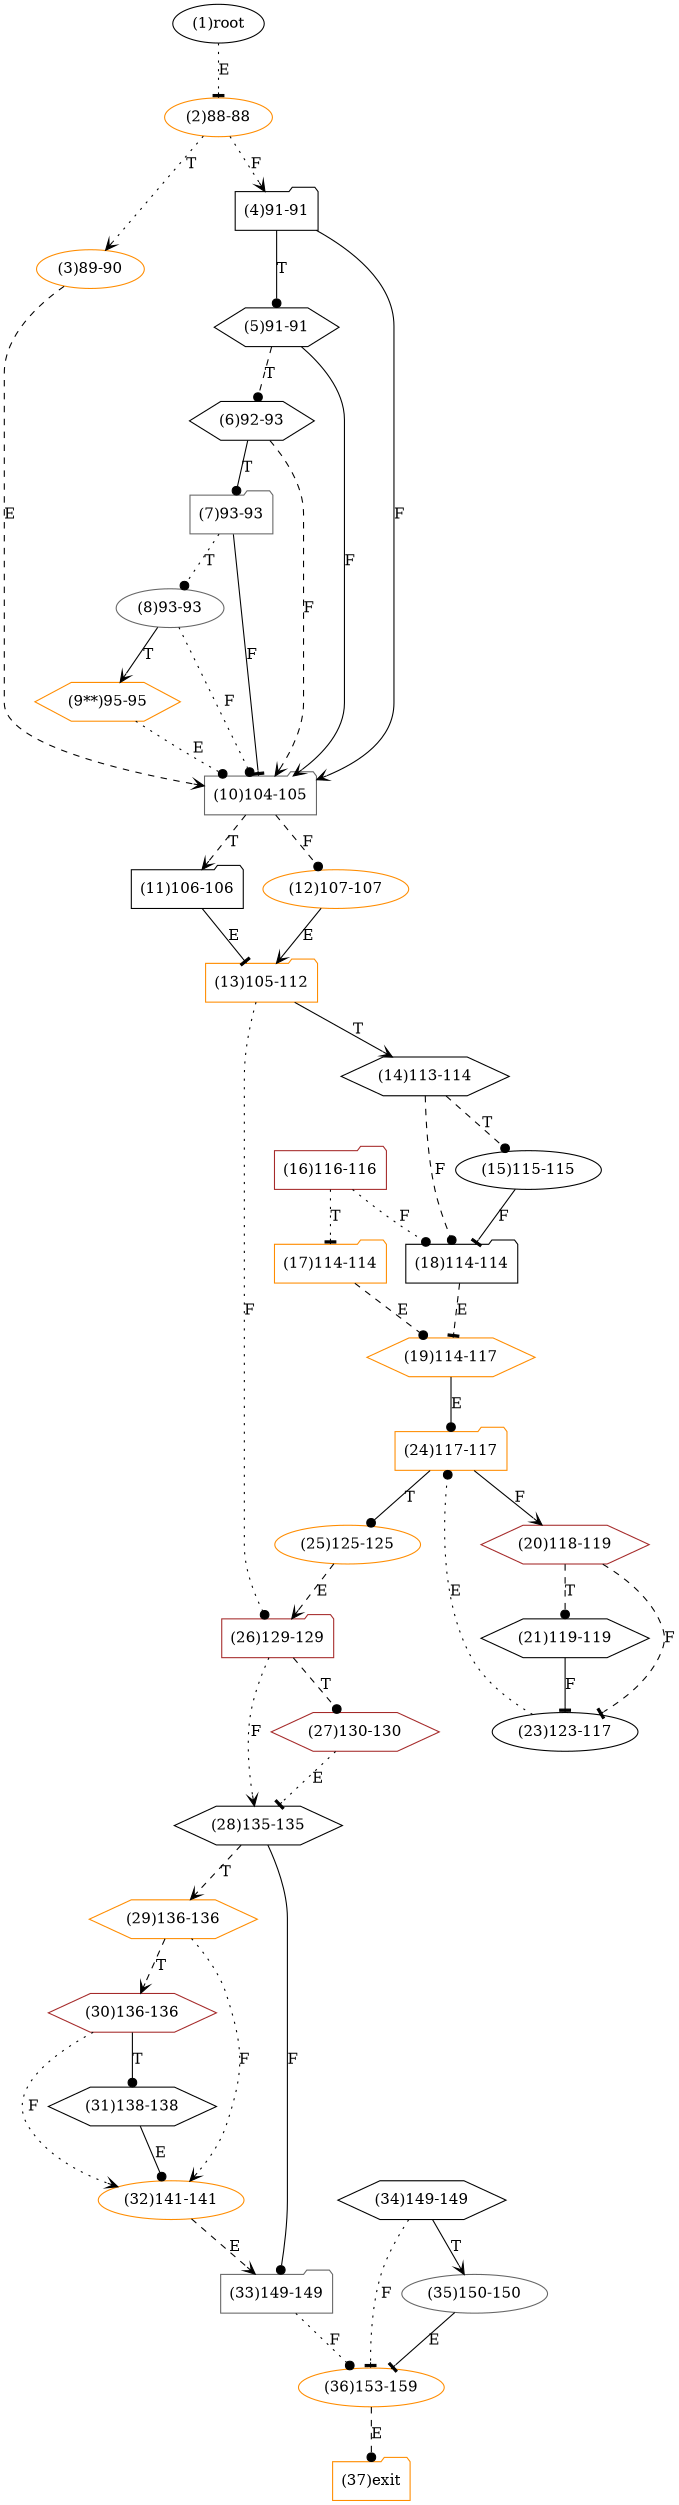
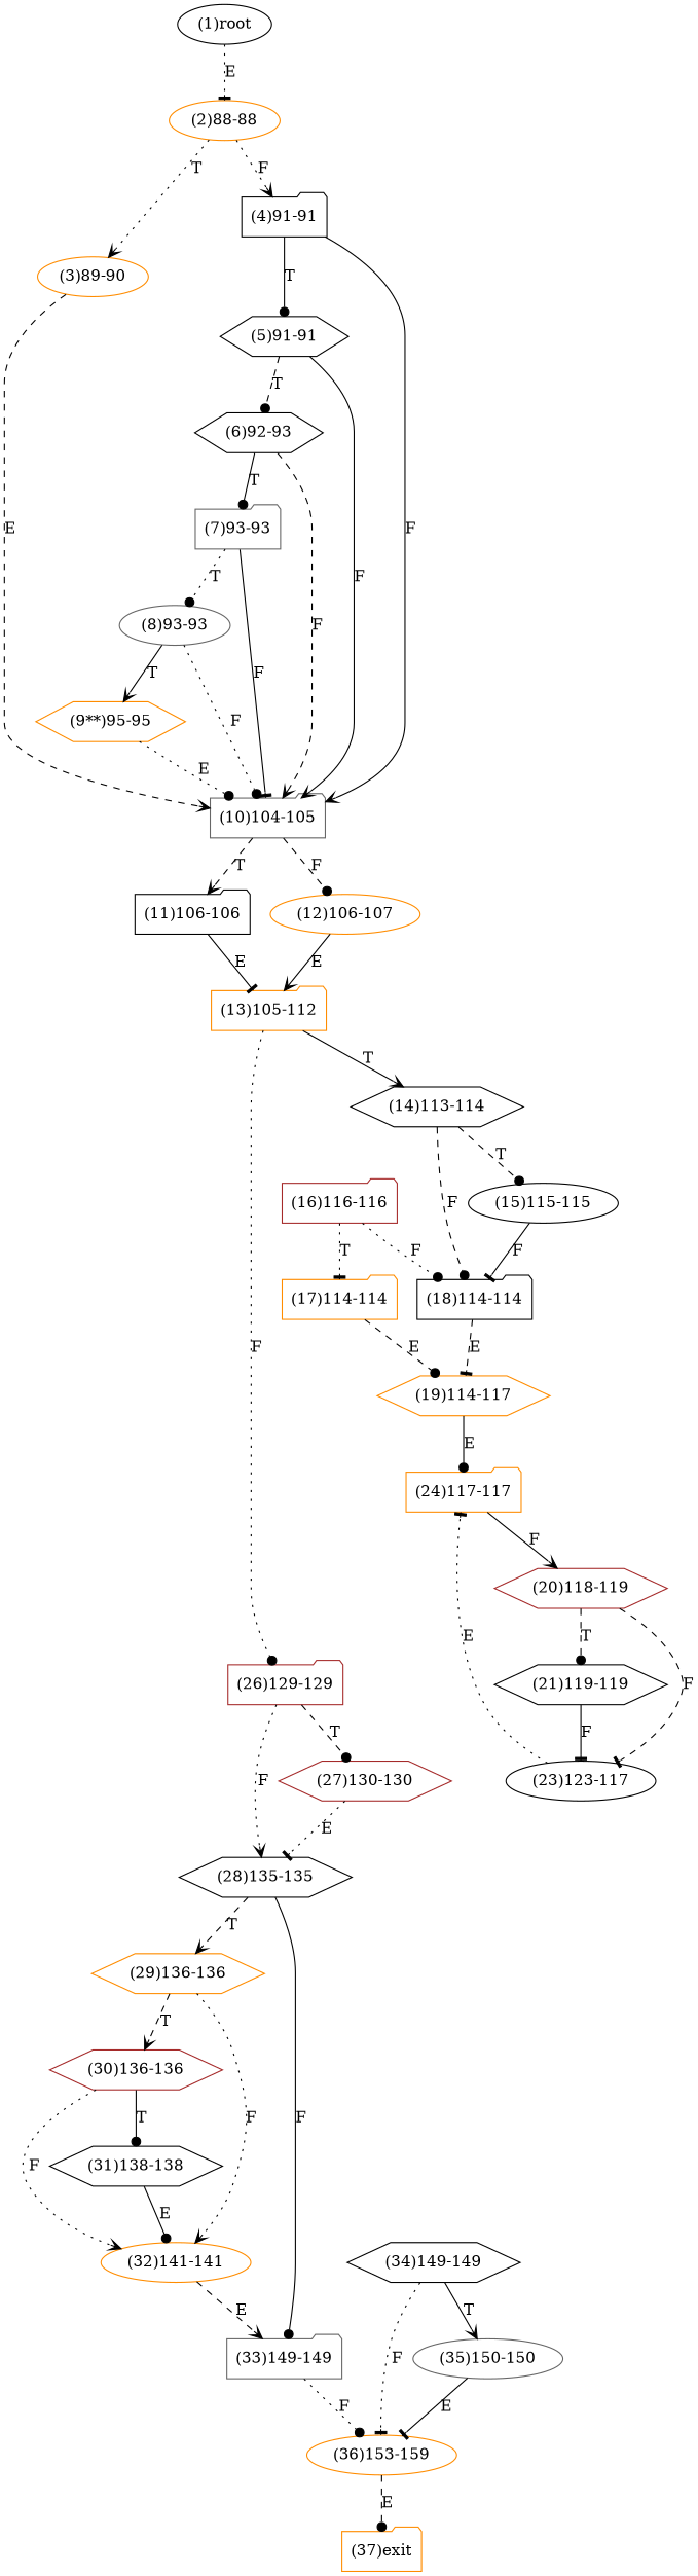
  digraph {
    node [color=black shape=hexagon]
    edge [arrowhead=dot style=solid]
    n1 [label="(1)root" shape=ellipse]
    n2 [color=darkorange label="(2)88-88" shape=ellipse]
    n3 [color=darkorange label="(3)89-90" shape=ellipse]
    n4 [label="(4)91-91" shape=folder]
    n5 [color=gray40 label="(10)104-105" shape=folder]
    n6 [label="(5)91-91"]
    n7 [label="(11)106-106" shape=folder]
-   n8 [color=darkorange label="(12)107-107" shape=ellipse]
+   n8 [color=darkorange label="(12)106-107" shape=ellipse]
    n9 [label="(6)92-93"]
    n10 [color=gray40 label="(7)93-93" shape=folder]
    n11 [color=gray40 label="(8)93-93" shape=ellipse]
    n12 [color=darkorange label="(9**)95-95"]
    n13 [color=darkorange label="(13)105-112" shape=folder]
    n14 [label="(14)113-114"]
    n15 [color=brown label="(26)129-129" shape=folder]
    n16 [label="(15)115-115" shape=ellipse]
    n17 [label="(18)114-114" shape=folder]
    n18 [color=brown label="(27)130-130"]
    n19 [label="(28)135-135"]
    n20 [color=darkorange label="(19)114-117"]
    n21 [color=brown label="(16)116-116" shape=folder]
    n22 [color=darkorange label="(17)114-114" shape=folder]
    n23 [color=darkorange label="(24)117-117" shape=folder]
    n24 [color=brown label="(20)118-119"]
-   n25 [color=darkorange label="(25)125-125" shape=ellipse]
    n26 [label="(21)119-119"]
    n27 [label="(23)123-117" shape=ellipse]
    n28 [color=darkorange label="(29)136-136"]
    n29 [color=gray40 label="(33)149-149" shape=folder]
    n30 [color=brown label="(30)136-136"]
    n31 [color=darkorange label="(32)141-141" shape=ellipse]
    n32 [label="(31)138-138"]
    n33 [color=darkorange label="(36)153-159" shape=ellipse]
    n34 [label="(34)149-149"]
    n35 [color=gray40 label="(35)150-150" shape=ellipse]
    n36 [color=darkorange label="(37)exit" shape=folder]
    n1 -> n2 [arrowhead=tee label=E style=dotted]
    n2 -> n3 [arrowhead=vee label=T style=dotted]
    n2 -> n4 [arrowhead=vee label=F style=dotted]
    n3 -> n5 [arrowhead=vee label=E style=dashed]
    n4 -> n5 [arrowhead=vee label=F]
    n4 -> n6 [label=T]
    n5 -> n7 [arrowhead=vee label=T style=dashed]
    n5 -> n8 [label=F style=dashed]
    n6 -> n5 [arrowhead=vee label=F]
    n6 -> n9 [label=T style=dashed]
    n7 -> n13 [arrowhead=tee label=E]
    n8 -> n13 [arrowhead=vee label=E]
    n9 -> n5 [arrowhead=vee label=F style=dashed]
    n9 -> n10 [label=T]
    n10 -> n5 [arrowhead=tee label=F]
    n10 -> n11 [label=T style=dotted]
    n11 -> n5 [label=F style=dotted]
    n11 -> n12 [arrowhead=vee label=T]
    n12 -> n5 [label=E style=dotted]
    n13 -> n14 [arrowhead=vee label=T]
    n13 -> n15 [label=F style=dotted]
    n14 -> n16 [label=T style=dashed]
    n14 -> n17 [label=F style=dashed]
    n15 -> n18 [label=T style=dashed]
    n15 -> n19 [arrowhead=vee label=F style=dotted]
    n16 -> n17 [arrowhead=tee label=F]
    n17 -> n20 [arrowhead=tee label=E style=dashed]
    n18 -> n19 [arrowhead=tee label=E style=dotted]
    n19 -> n28 [arrowhead=vee label=T style=dashed]
    n19 -> n29 [label=F]
    n20 -> n23 [label=E]
    n21 -> n17 [label=F style=dotted]
    n21 -> n22 [arrowhead=tee label=T style=dotted]
    n22 -> n20 [label=E style=dashed]
    n23 -> n24 [arrowhead=vee label=F]
-   n23 -> n25 [label=T]
    n24 -> n26 [label=T style=dashed]
    n24 -> n27 [arrowhead=tee label=F style=dashed]
-   n25 -> n15 [arrowhead=vee label=E style=dashed]
    n26 -> n27 [arrowhead=tee label=F]
-   n27 -> n23 [label=E style=dotted]
+   n27 -> n23 [arrowhead=tee label=E style=dotted]
    n28 -> n30 [arrowhead=vee label=T style=dashed]
    n28 -> n31 [arrowhead=vee label=F style=dotted]
    n29 -> n33 [label=F style=dotted]
    n30 -> n31 [arrowhead=vee label=F style=dotted]
    n30 -> n32 [label=T]
    n31 -> n29 [arrowhead=vee label=E style=dashed]
    n32 -> n31 [label=E]
    n33 -> n36 [label=E style=dashed]
    n34 -> n33 [arrowhead=tee label=F style=dotted]
    n34 -> n35 [arrowhead=vee label=T]
    n35 -> n33 [arrowhead=tee label=E]
  }
